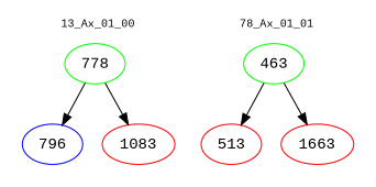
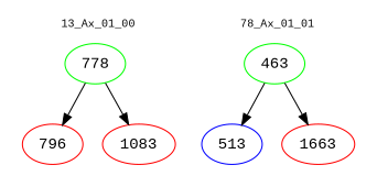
  digraph {
    fontname="Liberation Mono"
    node [color=green fontname="Liberation Mono"]
    edge [color=black fontname="Liberation Mono"]
    n1 [label=778]
-   n2 [color=blue label=796]
+   n2 [color=red label=796]
    n3 [color=red label=1083]
    n4 [label=463]
-   n5 [color=red label=513]
+   n5 [color=blue label=513]
    n6 [color=red label=1663]
    subgraph cluster_1 {
      color=white
      fontsize=10
      label="13_Ax_01_00"
      n1
      n2
      n3
    }
    subgraph cluster_2 {
      color=white
      fontsize=10
      label="78_Ax_01_01"
      n4
      n5
      n6
    }
    n1 -> n2
    n1 -> n3
    n4 -> n5
    n4 -> n6
  }
